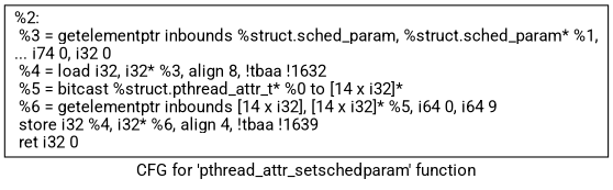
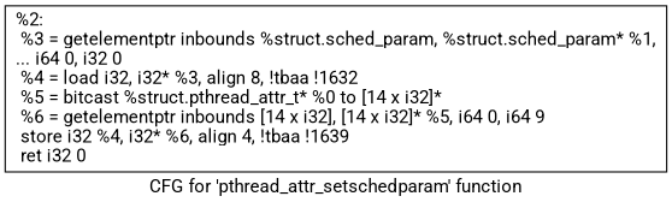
  digraph {
    label="CFG for 'pthread_attr_setschedparam' function"
    rankdir=LR
    fontname=Roboto
-   n1 [label="{%2:\l  %3 = getelementptr inbounds %struct.sched_param, %struct.sched_param* %1,\l... i74 0, i32 0\l  %4 = load i32, i32* %3, align 8, !tbaa !1632\l  %5 = bitcast %struct.pthread_attr_t* %0 to [14 x i32]*\l  %6 = getelementptr inbounds [14 x i32], [14 x i32]* %5, i64 0, i64 9\l  store i32 %4, i32* %6, align 4, !tbaa !1639\l  ret i32 0\l}" shape=record fontname=Roboto]
+   n1 [label="{%2:\l  %3 = getelementptr inbounds %struct.sched_param, %struct.sched_param* %1,\l... i64 0, i32 0\l  %4 = load i32, i32* %3, align 8, !tbaa !1632\l  %5 = bitcast %struct.pthread_attr_t* %0 to [14 x i32]*\l  %6 = getelementptr inbounds [14 x i32], [14 x i32]* %5, i64 0, i64 9\l  store i32 %4, i32* %6, align 4, !tbaa !1639\l  ret i32 0\l}" shape=record fontname=Roboto]
  }
